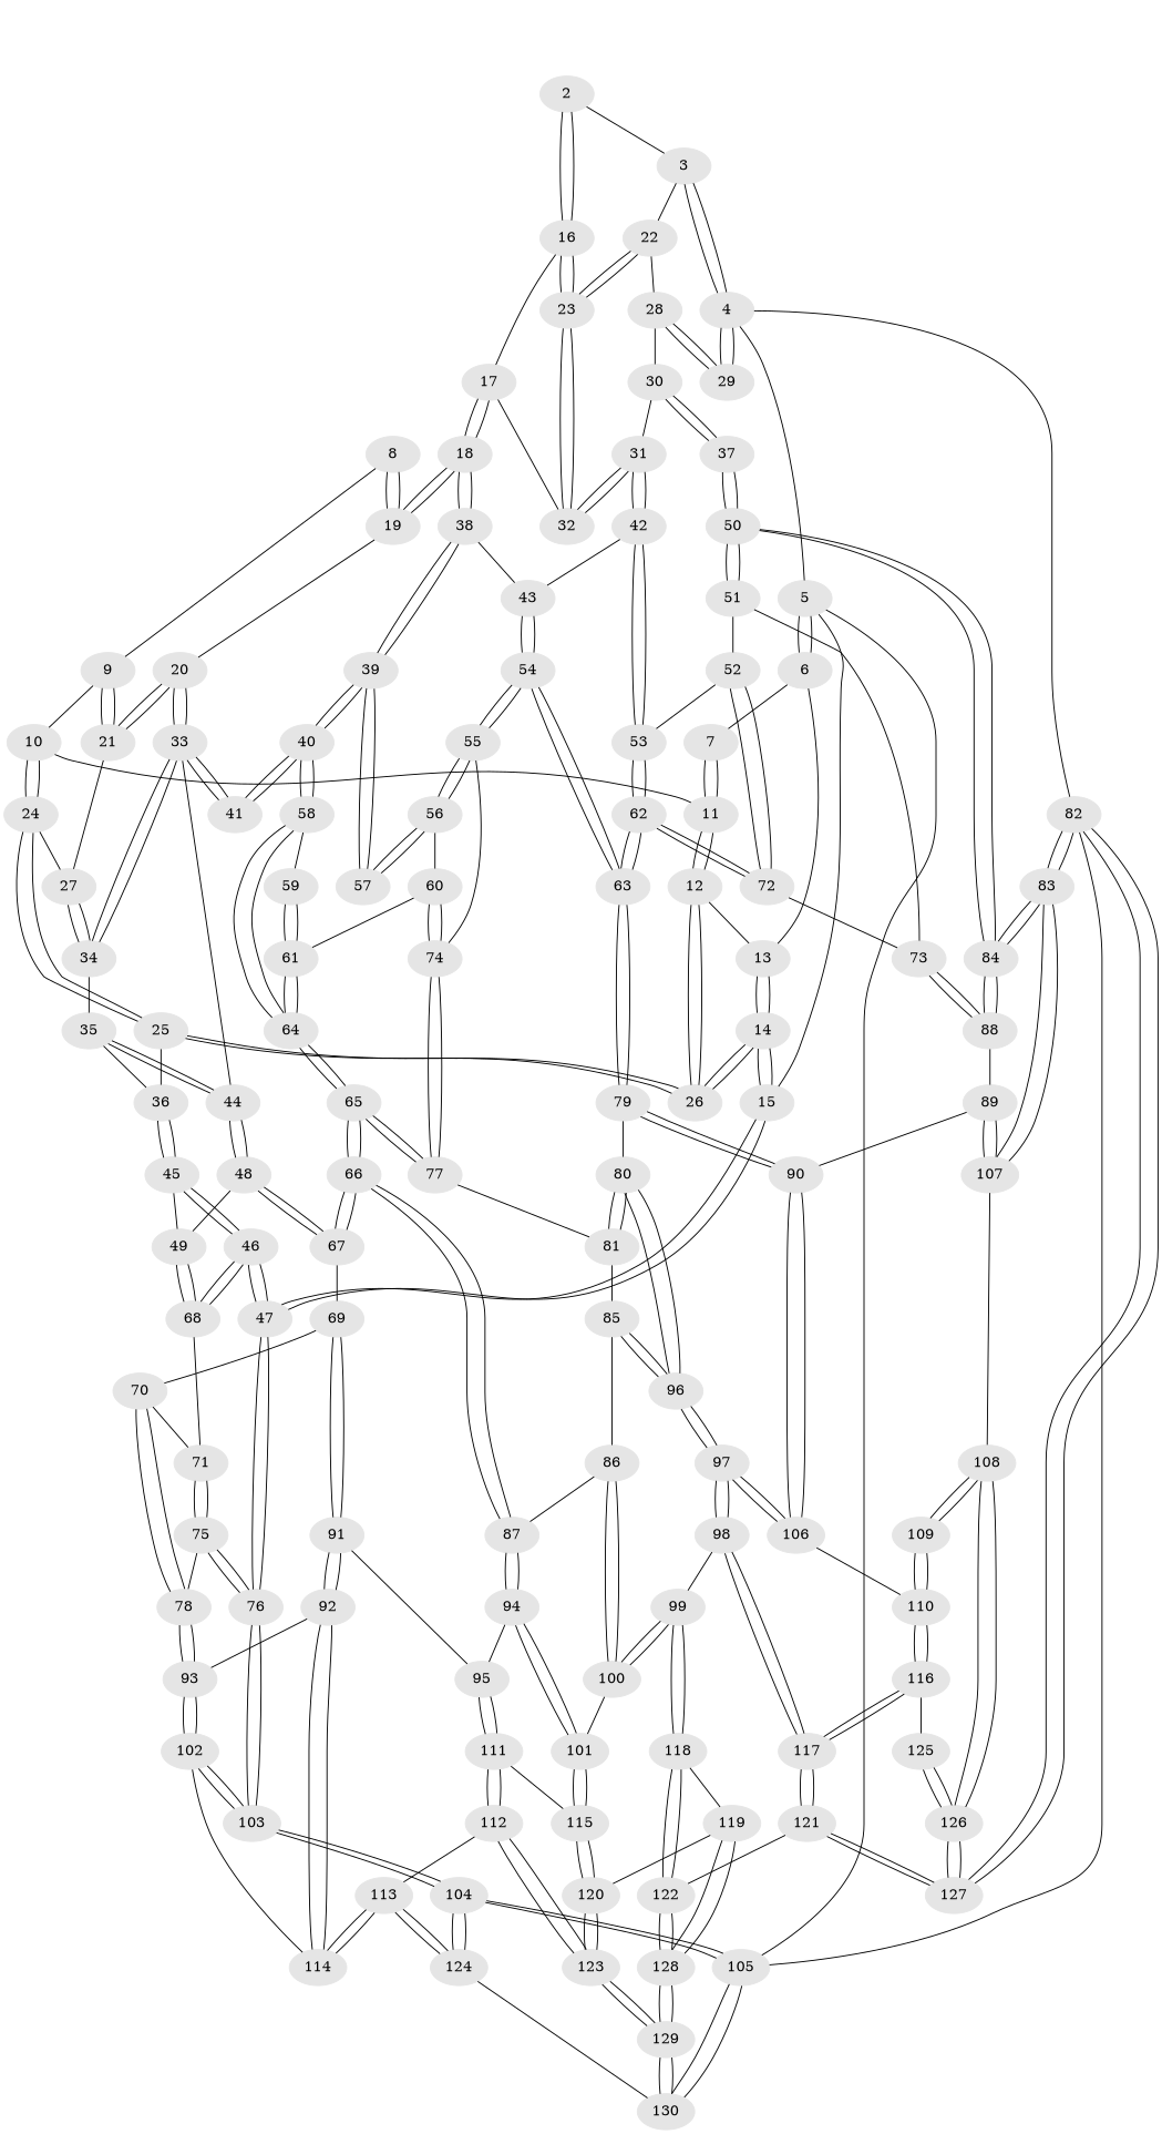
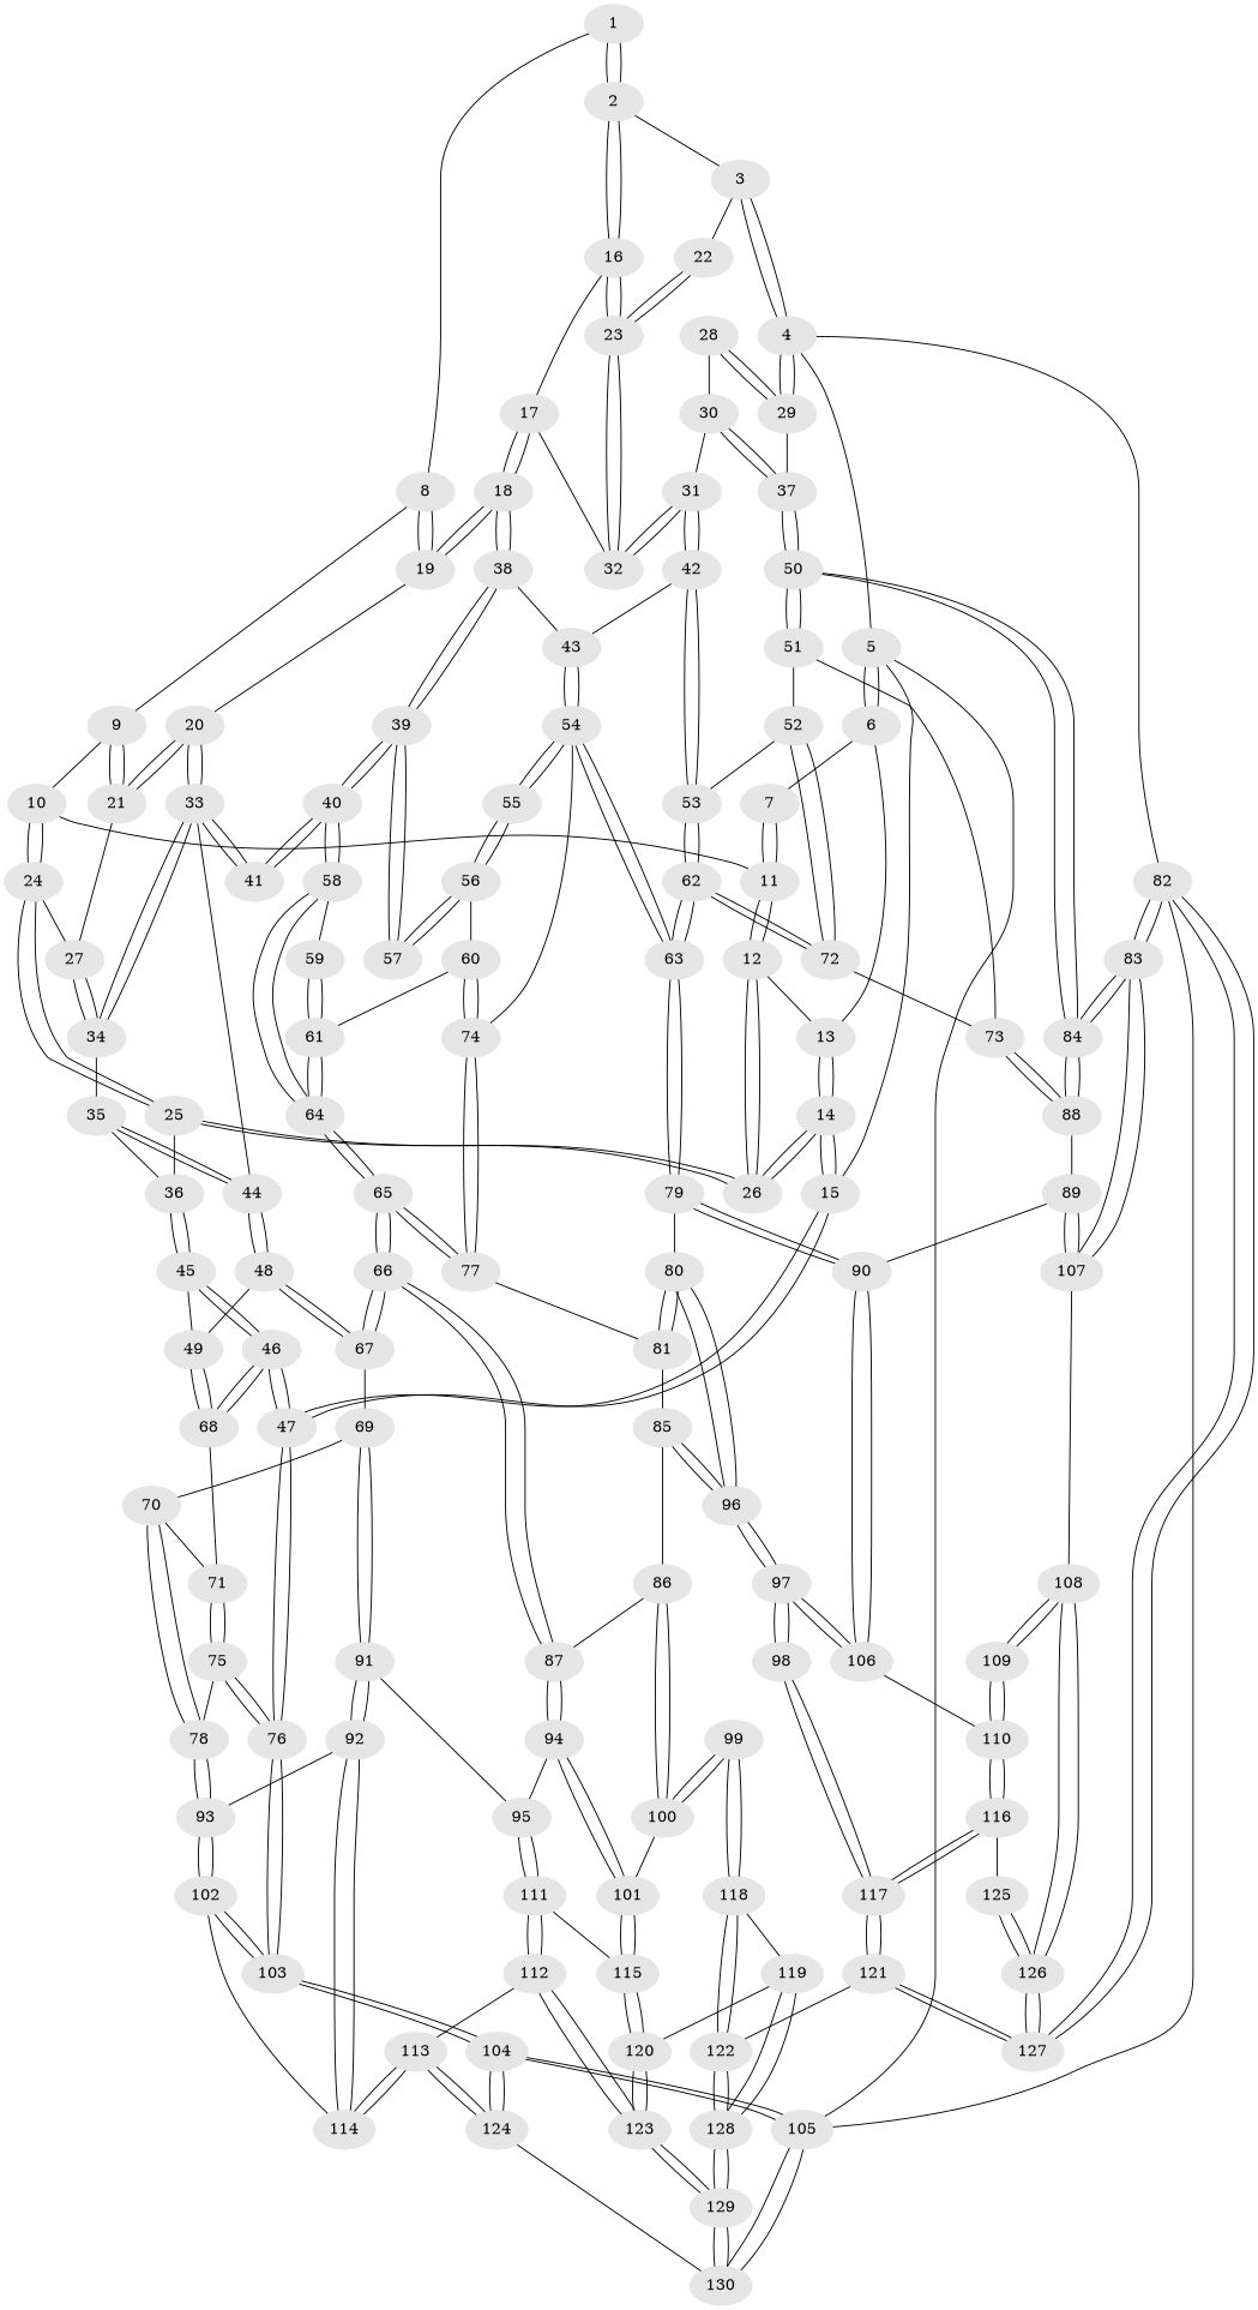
  graph {
    node [color=gray90 style=filled]
+   1
    2
    8
    3
    16
    9
    19
    4
    22
    17
    23
    5
    29
    82
    28
    6
    15
    105
    37
    83
    127
    7
    13
    47
    130
    11
    14
    12
    10
    21
    20
    24
    27
    25
    26
    76
    18
    32
    38
    39
    43
    33
    34
    41
    44
    30
    36
    45
    35
    31
    50
    42
    53
    48
    46
    49
    51
    84
    40
    57
    54
    58
    59
    64
    62
    55
    63
    67
    68
    71
    103
    69
    52
    73
    88
    72
    56
    74
    79
    60
    77
    61
    65
    80
    90
    66
    87
    81
    94
    70
    91
    75
    78
    92
    95
    93
    89
    104
    85
    102
    96
    106
    97
    86
    107
    108
    100
    101
    110
    114
    111
    115
    112
    98
    99
    117
    118
    121
    119
    122
    120
    124
    116
    109
    126
    125
    113
    123
    129
    128
+   1 -- 2
+   1 -- 2
+   1 -- 8
    2 -- 3
    2 -- 16
    2 -- 16
    8 -- 9
    8 -- 19
    8 -- 19
    3 -- 4
    3 -- 4
    3 -- 22
    16 -- 17
    16 -- 23
    16 -- 23
    9 -- 10
    9 -- 21
    9 -- 21
    19 -- 20
    4 -- 5
    4 -- 29
    4 -- 29
    4 -- 82
    22 -- 23
    22 -- 23
-   22 -- 28
    17 -- 18
    17 -- 18
    17 -- 32
    23 -- 32
    23 -- 32
    5 -- 6
    5 -- 6
    5 -- 15
    5 -- 105
+   29 -- 37
    82 -- 105
    82 -- 83
    82 -- 83
    82 -- 127
    82 -- 127
    28 -- 29
    28 -- 29
    28 -- 30
    6 -- 7
    6 -- 13
    15 -- 47
    15 -- 47
    105 -- 130
    105 -- 130
    37 -- 50
    37 -- 50
    83 -- 84
    83 -- 84
    83 -- 107
    83 -- 107
    7 -- 11
    7 -- 11
    13 -- 14
    13 -- 14
    47 -- 76
    47 -- 76
    11 -- 12
    11 -- 12
    14 -- 15
    14 -- 15
    14 -- 26
    14 -- 26
    12 -- 13
    12 -- 26
    12 -- 26
    10 -- 11
    10 -- 24
    10 -- 24
    21 -- 27
    20 -- 21
    20 -- 21
    20 -- 33
    20 -- 33
    24 -- 27
    24 -- 25
    24 -- 25
    27 -- 34
    27 -- 34
    25 -- 26
    25 -- 26
    25 -- 36
    76 -- 103
    76 -- 103
    18 -- 19
    18 -- 19
    18 -- 38
    18 -- 38
    38 -- 39
    38 -- 39
    38 -- 43
    39 -- 40
    39 -- 40
    39 -- 57
    39 -- 57
    43 -- 54
    43 -- 54
    33 -- 34
    33 -- 34
    33 -- 41
    33 -- 41
    33 -- 44
    34 -- 35
    44 -- 48
    44 -- 48
    30 -- 37
    30 -- 37
    30 -- 31
    36 -- 45
    36 -- 45
    45 -- 46
    45 -- 46
    45 -- 49
    35 -- 44
    35 -- 44
    35 -- 36
    31 -- 32
    31 -- 32
    31 -- 42
    31 -- 42
    50 -- 51
    50 -- 51
    50 -- 84
    50 -- 84
    42 -- 43
    42 -- 53
    42 -- 53
    53 -- 62
    53 -- 62
    48 -- 49
    48 -- 67
    48 -- 67
    46 -- 47
    46 -- 47
    46 -- 68
    46 -- 68
    49 -- 68
    49 -- 68
    51 -- 52
    51 -- 73
    84 -- 88
    84 -- 88
    40 -- 41
    40 -- 41
    40 -- 58
    40 -- 58
    54 -- 55
    54 -- 55
    54 -- 63
    54 -- 63
    58 -- 59
    58 -- 64
    58 -- 64
    59 -- 61
    59 -- 61
    64 -- 65
    64 -- 65
    62 -- 63
    62 -- 63
    62 -- 72
    62 -- 72
    55 -- 56
    55 -- 56
-   55 -- 74
+   54 -- 74
    63 -- 79
    63 -- 79
    67 -- 69
    68 -- 71
    71 -- 75
    71 -- 75
    103 -- 104
    103 -- 104
    69 -- 70
    69 -- 91
    69 -- 91
    52 -- 53
    52 -- 72
    52 -- 72
    73 -- 88
    73 -- 88
    88 -- 89
    72 -- 73
    56 -- 57
    56 -- 57
    56 -- 60
    74 -- 77
    74 -- 77
    79 -- 80
    79 -- 90
    79 -- 90
    60 -- 74
    60 -- 74
    60 -- 61
    77 -- 81
    61 -- 64
    61 -- 64
    65 -- 77
    65 -- 77
    65 -- 66
    65 -- 66
    80 -- 81
    80 -- 81
    80 -- 96
    80 -- 96
    90 -- 106
    90 -- 106
    66 -- 67
    66 -- 67
    66 -- 87
    66 -- 87
    87 -- 94
    87 -- 94
    81 -- 85
    94 -- 95
    94 -- 101
    94 -- 101
    70 -- 71
    70 -- 78
    70 -- 78
    91 -- 92
    91 -- 92
    91 -- 95
    75 -- 76
    75 -- 76
    75 -- 78
    78 -- 93
    78 -- 93
    92 -- 93
    92 -- 114
    92 -- 114
    95 -- 111
    95 -- 111
    93 -- 102
    93 -- 102
    89 -- 90
    89 -- 107
    89 -- 107
    104 -- 105
    104 -- 105
    104 -- 124
    104 -- 124
    85 -- 96
    85 -- 96
    85 -- 86
    102 -- 103
    102 -- 103
    102 -- 114
    96 -- 97
    96 -- 97
    106 -- 110
    97 -- 106
    97 -- 106
    97 -- 98
    97 -- 98
    86 -- 87
    86 -- 100
    86 -- 100
    107 -- 108
    108 -- 109
    108 -- 109
    108 -- 126
    108 -- 126
    100 -- 101
    101 -- 115
    101 -- 115
    110 -- 116
    110 -- 116
    111 -- 115
    111 -- 112
    111 -- 112
    115 -- 120
    115 -- 120
    112 -- 113
    112 -- 123
    112 -- 123
-   98 -- 99
    98 -- 117
    98 -- 117
    99 -- 100
    99 -- 100
    99 -- 118
    99 -- 118
    117 -- 121
    117 -- 121
    118 -- 119
    118 -- 122
    118 -- 122
    121 -- 127
    121 -- 127
    121 -- 122
    119 -- 120
    119 -- 128
    119 -- 128
    122 -- 128
    122 -- 128
    120 -- 123
    120 -- 123
    124 -- 130
    116 -- 117
    116 -- 117
    116 -- 125
    109 -- 110
    109 -- 110
    126 -- 127
    126 -- 127
    125 -- 126
    125 -- 126
    113 -- 114
    113 -- 114
    113 -- 124
    113 -- 124
    123 -- 129
    123 -- 129
    129 -- 130
    129 -- 130
    128 -- 129
    128 -- 129
  }
